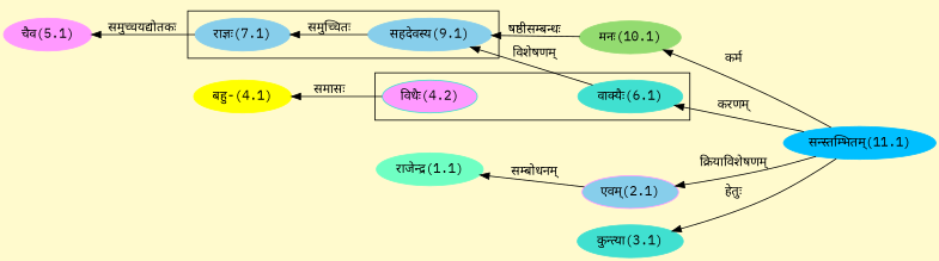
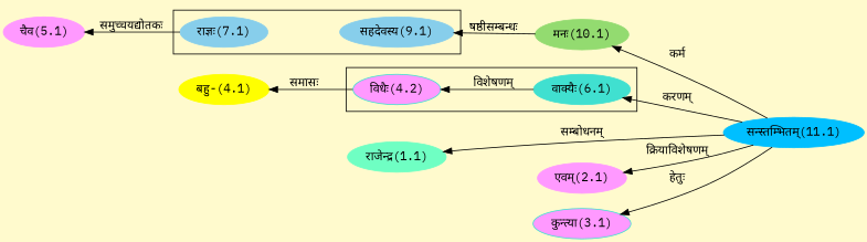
  digraph {
    bgcolor=lemonchiffon1
    compound=true
    fontname="IBM Plex Mono"
    rankdir=LR
    node [color="#40E0D0" fontname="IBM Plex Mono" style=filled]
    edge [dir=back fontname="IBM Plex Mono"]
    n1 [fillcolor="#FF99FF" label="विधैः(4.2)"]
    n2 [label="वाक्यैः(6.1)"]
    n3 [color="#87CEEB" label="राज्ञः(7.1)"]
    n4 [color="#87CEEB" label="सहदेवस्य(9.1)"]
    n5 [color="#00BFFF" label="सन्स्तम्भितम्(11.1)"]
    n6 [color="#93DB70" label="मनः(10.1)"]
    n7 [color="#6FFFC3" label="राजेन्द्र(1.1)"]
-   n8 [color="#FF99FF" label="एवम्(2.1)" fillcolor="#87CEEB"]
-   n9 [label="कुन्त्या(3.1)"]
+   n8 [color="#FF99FF" label="एवम्(2.1)"]
+   n9 [label="कुन्त्या(3.1)" fillcolor="#FF99FF"]
    n10 [color="#FFFF00" label="बहु-(4.1)"]
    n11 [color="#FF99FF" label="चैव(5.1)"]
    subgraph cluster_1 {
      n1
      n2
    }
    subgraph cluster_2 {
      n3
      n4
    }
-   n4 -> n2 [label="विशेषणम्"]
+   n1 -> n2 [label="विशेषणम्"]
    n2 -> n5 [label="करणम्"]
-   n3 -> n4 [label="समुच्चितः"]
    n4 -> n6 [label="षष्ठीसम्बन्धः"]
    n6 -> n5 [label="कर्म"]
-   n7 -> n8 [label="सम्बोधनम्"]
+   n7 -> n5 [label="सम्बोधनम्"]
    n8 -> n5 [label="क्रियाविशेषणम्"]
    n9 -> n5 [label="हेतुः"]
    n10 -> n1 [label="समासः"]
    n11 -> n3 [label="समुच्चयद्योतकः"]
  }
